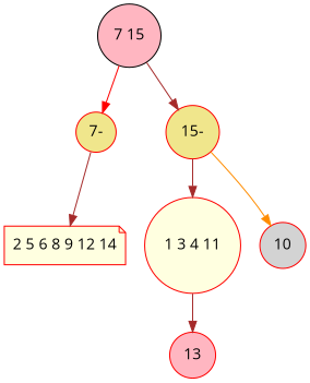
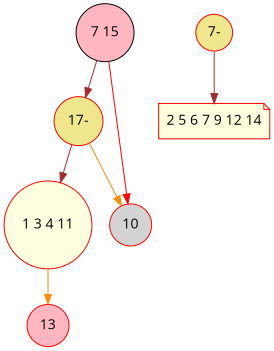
  digraph {
    fontname="Open Sans"
    node [color=red fillcolor=lightpink fontname="Open Sans" shape=circle style=filled]
    edge [color=brown fontname="Open Sans"]
    n1 [color=black label="7 15"]
    n2 [fillcolor=khaki label="7-"]
-   n3 [fillcolor=khaki label="15-"]
-   n4 [fillcolor=lightyellow label="2 5 6 8 9 12 14" shape=note]
+   n3 [fillcolor=khaki label="17-"]
+   n4 [fillcolor=lightyellow label="2 5 6 7 9 12 14" shape=note]
    n5 [fillcolor=lightyellow label="1 3 4 11"]
    n6 [label=13]
    n7 [fillcolor=lightgrey label=10]
-   n1 -> n2 [color=red]
+   n1 -> n7 [color=red]
    n1 -> n3
    n2 -> n4
    n3 -> n5
    n3 -> n7 [color=darkorange]
-   n5 -> n6
+   n5 -> n6 [color=darkorange]
  }
